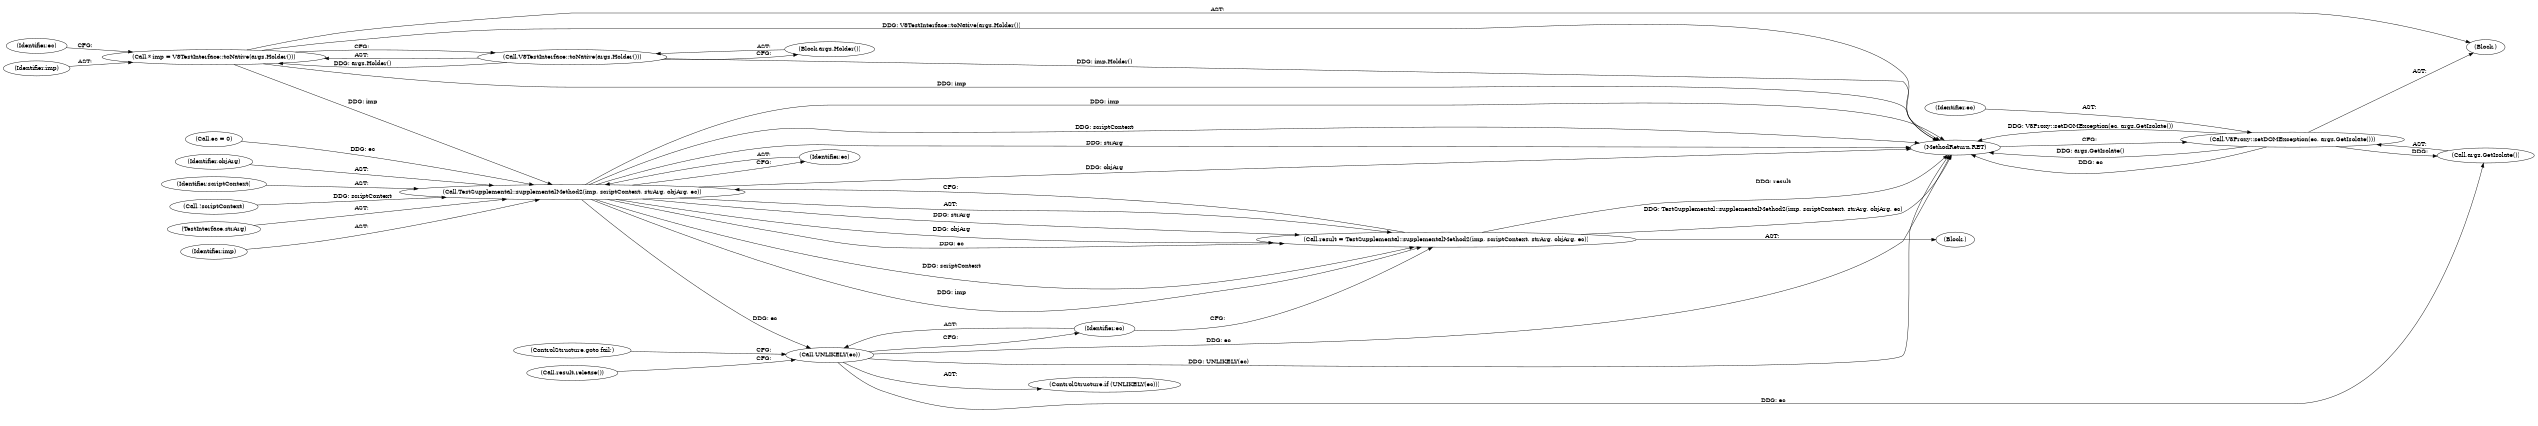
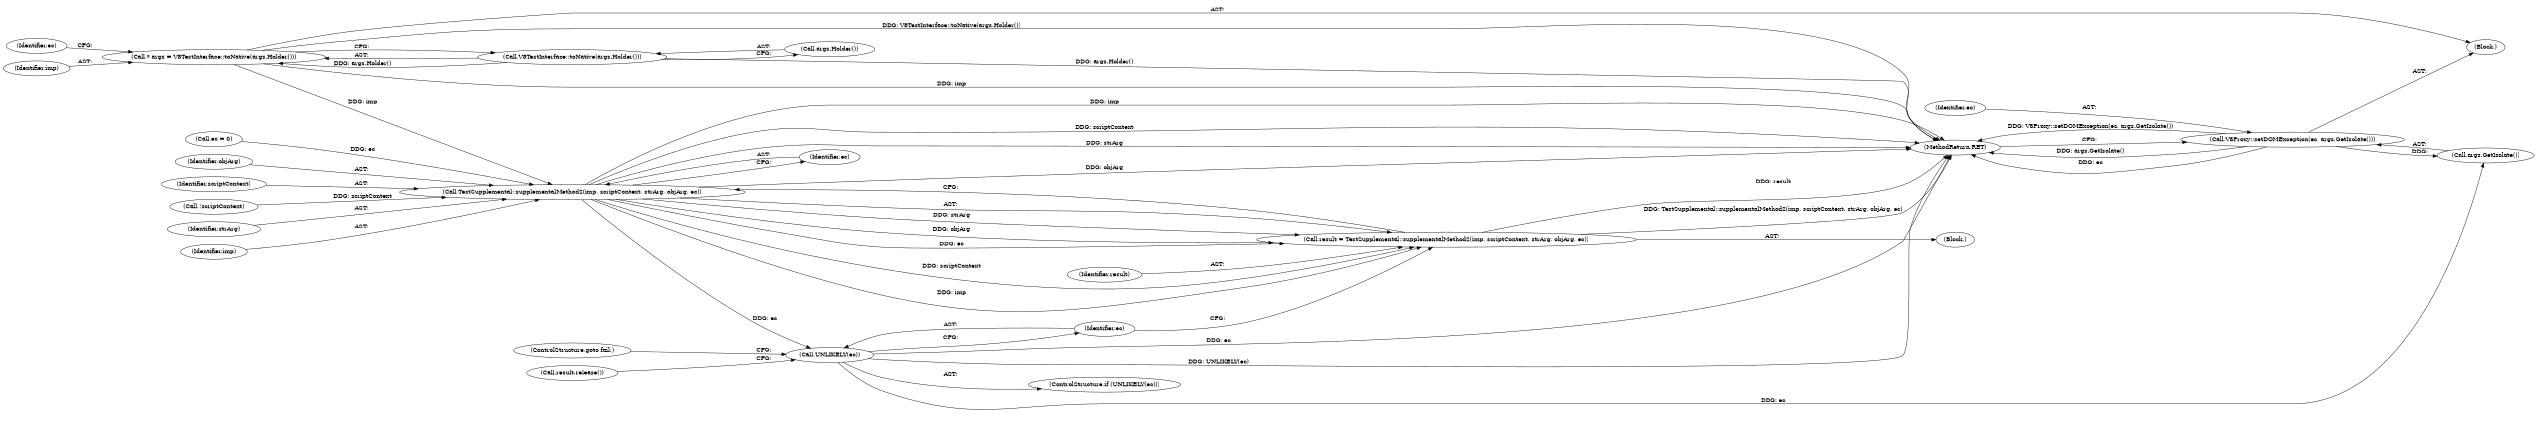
  digraph {
    rankdir=LR
-   n1 [label="(Call,* imp = V8TestInterface::toNative(args.Holder()))"]
+   n1 [label="(Call,* args = V8TestInterface::toNative(args.Holder()))"]
    n2 [label="(Call,V8TestInterface::toNative(args.Holder()))"]
    n3 [label="(Call,TestSupplemental::supplementalMethod2(imp, scriptContext, strArg, objArg, ec))"]
    n4 [label="(MethodReturn,RET)"]
    n5 [label="(Block,)"]
-   n6 [label="(Block,args.Holder())"]
+   n6 [label="(Call,args.Holder())"]
    n7 [label="(Call,result = TestSupplemental::supplementalMethod2(imp, scriptContext, strArg, objArg, ec))"]
    n8 [label="(Call,UNLIKELY(ec))"]
    n9 [label="(Identifier,ec)"]
    n10 [label="(Call,V8Proxy::setDOMException(ec, args.GetIsolate()))"]
    n11 [label="(Block,)"]
    n12 [label="(Identifier,ec)"]
    n13 [label="(ControlStructure,if (UNLIKELY(ec)))"]
    n14 [label="(Call,args.GetIsolate())"]
    n15 [label="(Call,ec = 0)"]
    n16 [label="(Identifier,objArg)"]
    n17 [label="(Identifier,scriptContext)"]
    n18 [label="(Identifier,ec)"]
    n19 [label="(Call,!scriptContext)"]
    n20 [label="(Call,result.release())"]
-   n21 [label="(TestInterface,strArg)"]
+   n21 [label="(Identifier,strArg)"]
    n22 [label="(ControlStructure,goto fail;)"]
    n23 [label="(Identifier,ec)"]
    n24 [label="(Identifier,imp)"]
+   n25 [label="(Identifier,result)"]
    n26 [label="(Identifier,imp)"]
    n1 -> n2 [label="CFG: "]
    n1 -> n3 [label="DDG: imp"]
    n1 -> n4 [label="DDG: V8TestInterface::toNative(args.Holder())"]
    n1 -> n4 [label="DDG: imp"]
    n1 -> n5 [label="AST: "]
    n2 -> n1 [label="AST: "]
    n2 -> n1 [label="DDG: args.Holder()"]
-   n2 -> n4 [label="DDG: imp.Holder()"]
+   n2 -> n4 [label="DDG: args.Holder()"]
    n2 -> n6 [label="CFG: "]
    n3 -> n4 [label="DDG: imp"]
    n3 -> n4 [label="DDG: scriptContext"]
    n3 -> n4 [label="DDG: strArg"]
    n3 -> n4 [label="DDG: objArg"]
    n3 -> n7 [label="AST: "]
    n3 -> n7 [label="DDG: strArg"]
    n3 -> n7 [label="DDG: objArg"]
    n3 -> n7 [label="DDG: ec"]
    n3 -> n7 [label="DDG: scriptContext"]
    n3 -> n7 [label="DDG: imp"]
    n3 -> n8 [label="DDG: ec"]
    n3 -> n9 [label="CFG: "]
    n4 -> n10 [label="CFG: "]
    n6 -> n2 [label="AST: "]
    n7 -> n3 [label="CFG: "]
    n7 -> n4 [label="DDG: result"]
    n7 -> n4 [label="DDG: TestSupplemental::supplementalMethod2(imp, scriptContext, strArg, objArg, ec)"]
    n7 -> n11 [label="AST: "]
    n8 -> n4 [label="DDG: UNLIKELY(ec)"]
    n8 -> n4 [label="DDG: ec"]
    n8 -> n12 [label="CFG: "]
    n8 -> n13 [label="AST: "]
    n8 -> n14 [label="DDG: ec"]
    n9 -> n3 [label="AST: "]
    n10 -> n4 [label="DDG: args.GetIsolate()"]
    n10 -> n4 [label="DDG: ec"]
    n10 -> n4 [label="DDG: V8Proxy::setDOMException(ec, args.GetIsolate())"]
    n10 -> n5 [label="AST: "]
    n10 -> n14 [label="DDG: "]
    n12 -> n7 [label="CFG: "]
    n12 -> n8 [label="AST: "]
    n14 -> n10 [label="AST: "]
    n15 -> n3 [label="DDG: ec"]
    n16 -> n3 [label="AST: "]
    n17 -> n3 [label="AST: "]
    n18 -> n10 [label="AST: "]
    n19 -> n3 [label="DDG: scriptContext"]
    n20 -> n8 [label="CFG: "]
    n21 -> n3 [label="AST: "]
    n22 -> n8 [label="CFG: "]
    n23 -> n1 [label="CFG: "]
    n24 -> n1 [label="AST: "]
+   n25 -> n7 [label="AST: "]
    n26 -> n3 [label="AST: "]
  }
